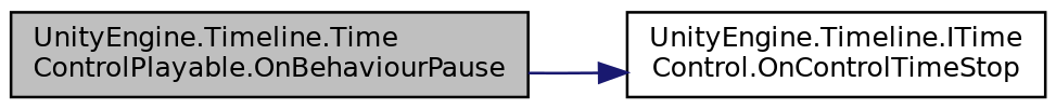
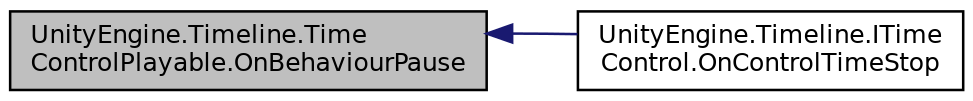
  digraph {
    rankdir=LR
    node [color=black fontname=Helvetica fontsize=10 shape=record style=filled]
    n1 [fillcolor=grey75 fontcolor=black height=0.2 label="UnityEngine.Timeline.Time\lControlPlayable.OnBehaviourPause" width=0.4]
    n2 [fillcolor=white height=0.2 label="UnityEngine.Timeline.ITime\lControl.OnControlTimeStop" width=0.4]
-   n1 -> n2 [color=midnightblue fontname=Helvetica fontsize=10 labelfontname=Helvetica labelfontsize=10 style=solid]
+   n2 -> n1 [color=midnightblue fontname=Helvetica fontsize=10 labelfontname=Helvetica labelfontsize=10 style=solid]
  }
